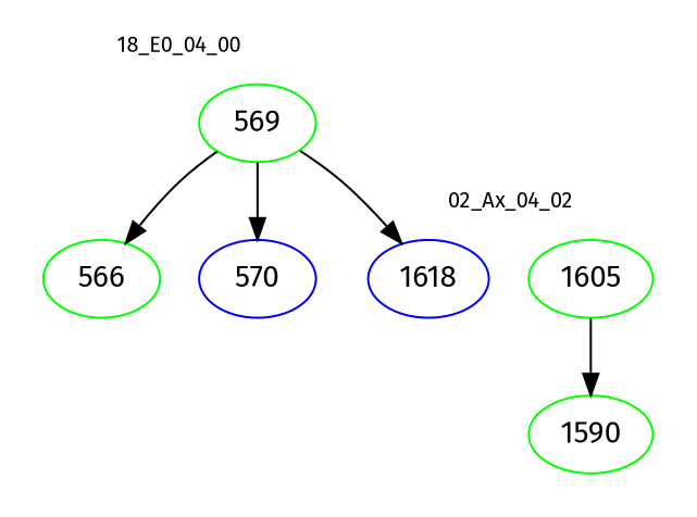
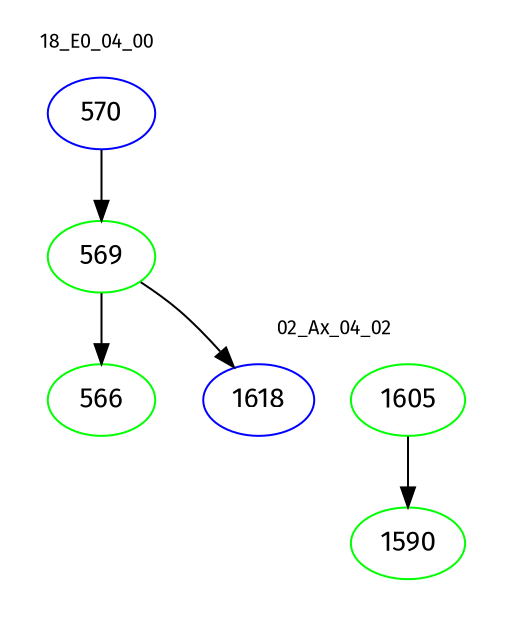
  digraph {
    fontname="Fira Sans"
    node [color=green fontname="Fira Sans"]
    edge [color=black fontname="Fira Sans"]
    n1 [label=1605]
    n2 [label=1590]
    n3 [color=blue label=1618]
    n4 [label=569]
    n5 [label=566]
    n6 [color=blue label=570]
    subgraph cluster_1 {
      color=white
      fontsize=10
      label="02_Ax_04_02"
      n1
      n2
      n3
    }
    subgraph cluster_2 {
      color=white
      fontsize=10
      label="18_E0_04_00"
      n4
      n5
      n6
    }
    n1 -> n2
    n4 -> n3
    n4 -> n5
-   n4 -> n6
+   n6 -> n4
  }
